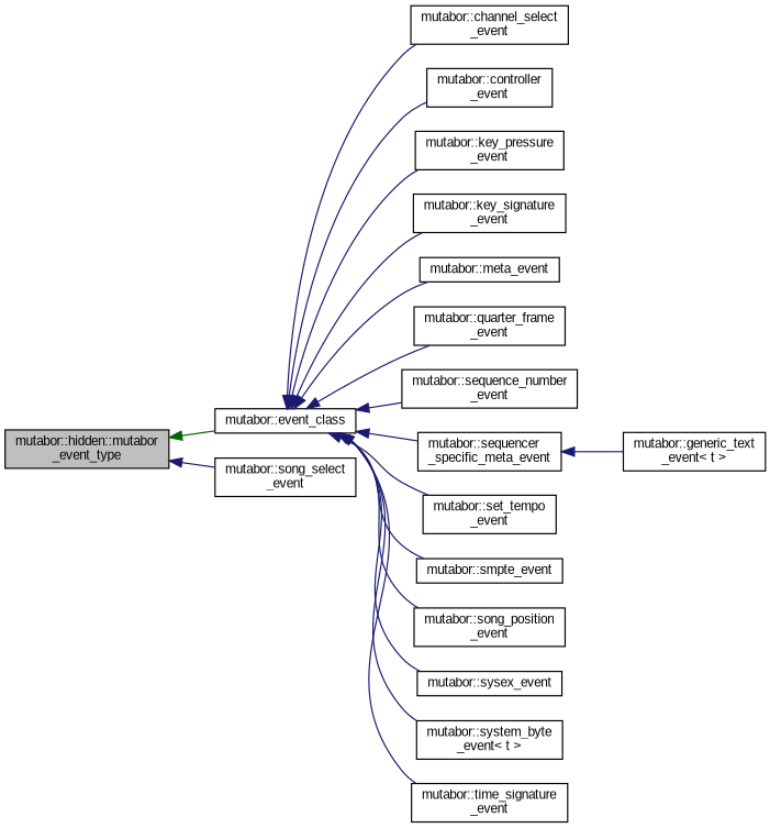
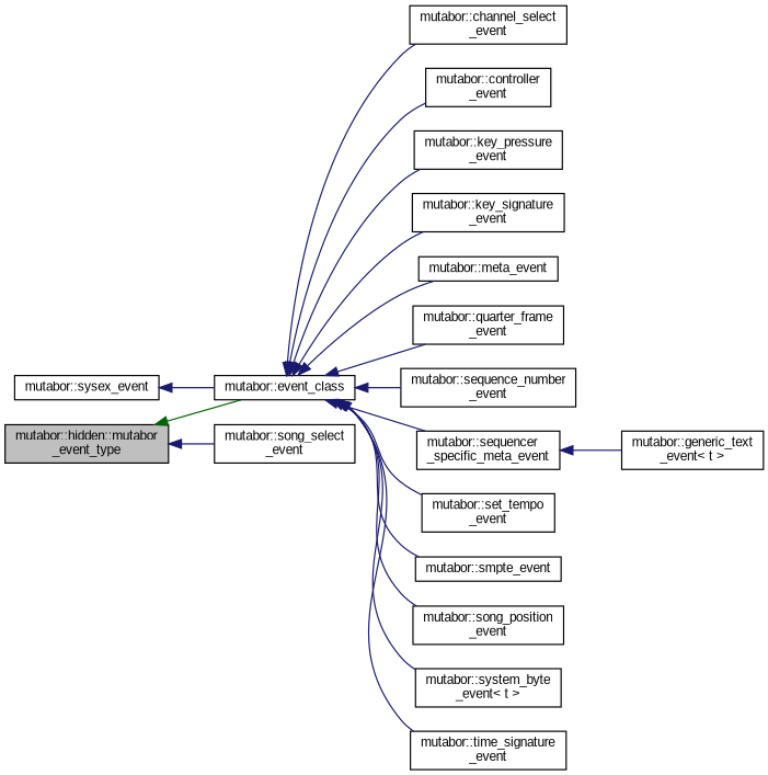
  digraph {
    fontname="Liberation Sans"
    rankdir=LR
    node [color=black fillcolor=white fontname="Liberation Sans" fontsize=10 shape=record style=filled]
    edge [color=midnightblue dir=back fontname="Liberation Sans" fontsize=10 labelfontname=Sans labelfontsize=10 style=solid]
    n1 [fillcolor=grey75 fontcolor=black height=0.2 label="mutabor::hidden::mutabor\l_event_type" width=0.4]
    n2 [height=0.2 label="mutabor::event_class" width=0.4]
    n3 [height=0.2 label="mutabor::song_select\l_event" width=0.4]
    n4 [height=0.2 label="mutabor::channel_select\l_event" width=0.4]
    n5 [height=0.2 label="mutabor::controller\l_event" width=0.4]
    n6 [height=0.2 label="mutabor::key_pressure\l_event" width=0.4]
    n7 [height=0.2 label="mutabor::key_signature\l_event" width=0.4]
    n8 [height=0.2 label="mutabor::meta_event" width=0.4]
    n9 [height=0.2 label="mutabor::quarter_frame\l_event" width=0.4]
    n10 [height=0.2 label="mutabor::sequence_number\l_event" width=0.4]
    n11 [height=0.2 label="mutabor::sequencer\l_specific_meta_event" width=0.4]
    n12 [height=0.2 label="mutabor::set_tempo\l_event" width=0.4]
    n13 [height=0.2 label="mutabor::smpte_event" width=0.4]
    n14 [height=0.2 label="mutabor::song_position\l_event" width=0.4]
    n15 [height=0.2 label="mutabor::sysex_event" width=0.4]
    n16 [height=0.2 label="mutabor::system_byte\l_event\< t \>" width=0.4]
    n17 [height=0.2 label="mutabor::time_signature\l_event" width=0.4]
    n18 [height=0.2 label="mutabor::generic_text\l_event\< t \>" width=0.4]
    n1 -> n2 [color=darkgreen]
    n1 -> n3
    n2 -> n4
    n2 -> n5
    n2 -> n6
    n2 -> n7
    n2 -> n8
    n2 -> n9
    n2 -> n10
    n2 -> n11
    n2 -> n12
    n2 -> n13
    n2 -> n14
-   n2 -> n15
+   n15 -> n2
    n2 -> n16
    n2 -> n17
    n11 -> n18
  }
